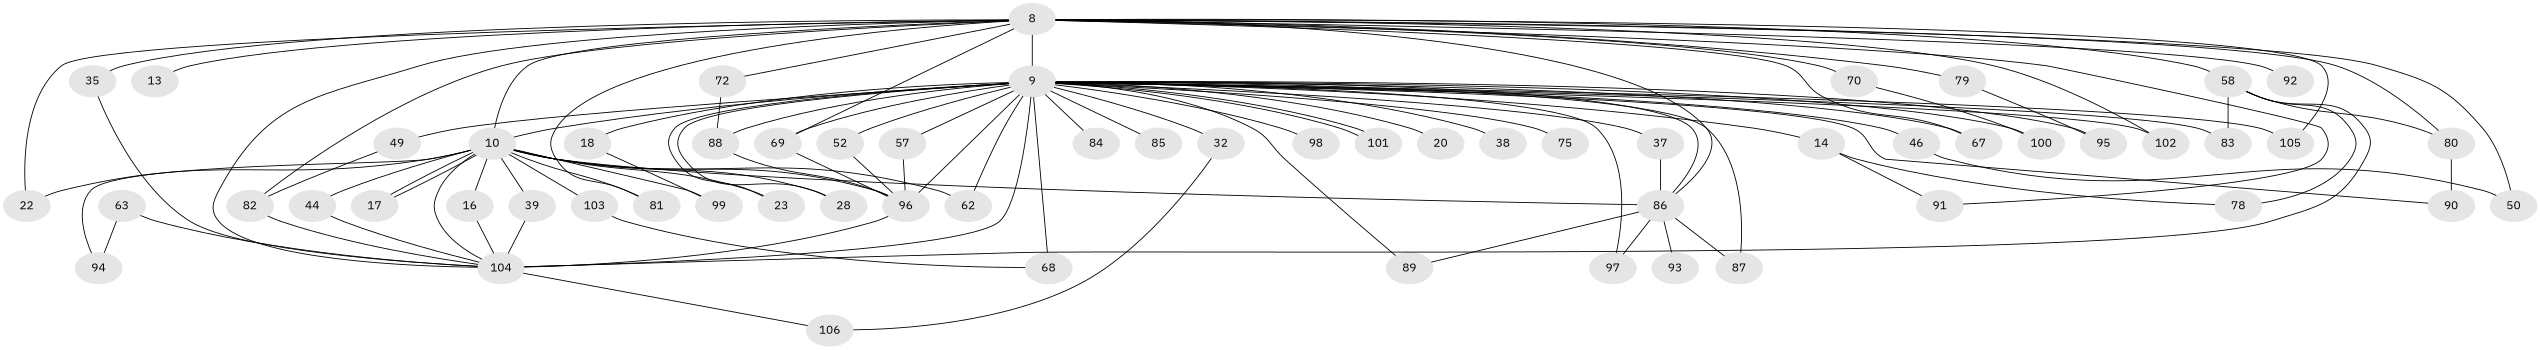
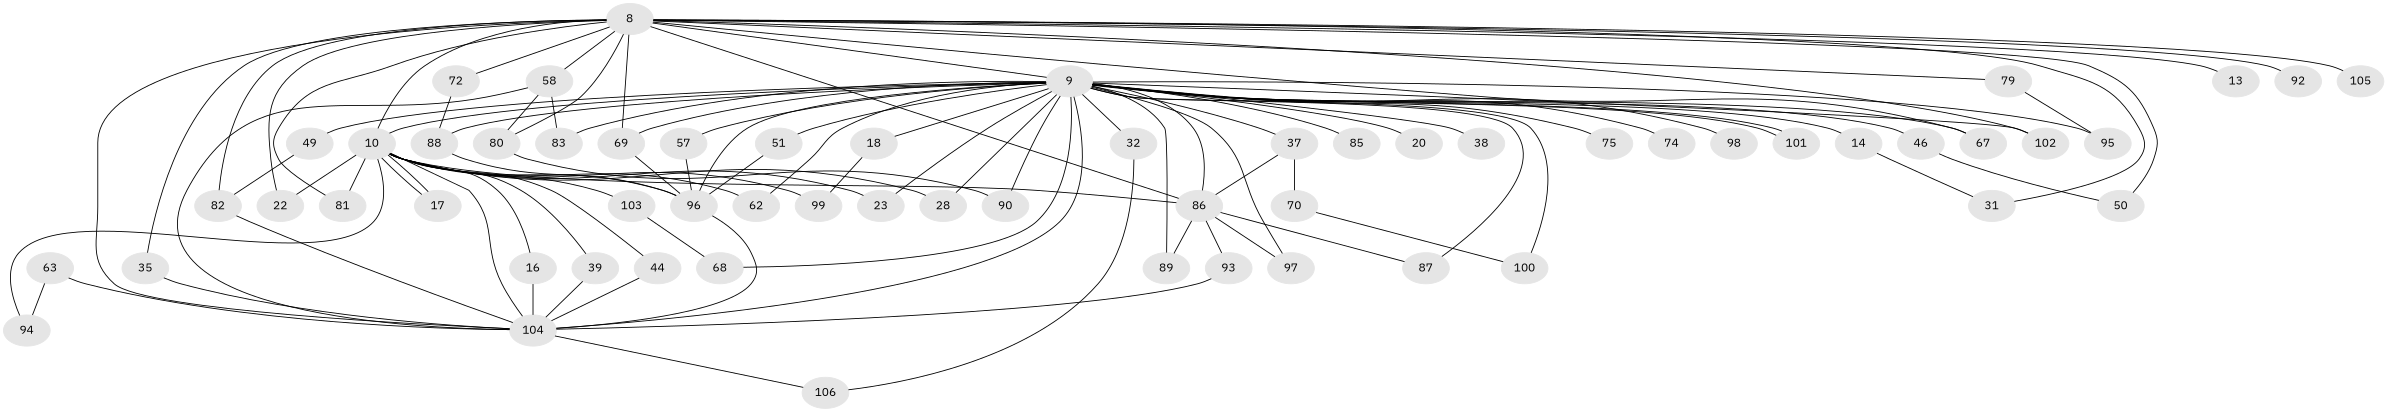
  graph {
    fontname="IBM Plex Sans"
    node [color=gray90 fontname="IBM Plex Sans" style=filled]
    edge [fontname="IBM Plex Sans"]
    8 [super="+5"]
    9 [super="+3+7"]
    10 [super="+4"]
    13
    22
    35
    50
    n8 [label=58 super="+40"]
    67
    69 [super="+64"]
    70 [super="+59"]
    72
    79
    80 [super="+30"]
    81
    82 [super="+34"]
    86 [super="+25+26+42+52+41"]
-   91
+   91 [label=31]
    92
    102
    104 [super="+56+65+73"]
    105 [super="+58"]
    85 [super="+55+60"]
    95 [super="+77+27"]
    14
    18
    20
    23
    28
    32
    37
    38
    46
    49
-   51 [super="+29" label=52]
+   51 [super="+29"]
    57
    n37 [label=62 super="+48"]
    68 [super="+62"]
    75
    83 [super="+43"]
-   84
+   84 [label=74]
    87
    88 [super="+11+15"]
    89
    90 [super="+71"]
    96 [super="+36+66+74+76"]
    97
    98
    100
    101
    16
    17
    39
    44
    94
    99
    103
-   78
    93
    106
    63
    8 -- 9 [weight=8]
    8 -- 10 [weight=4]
    8 -- 13
    8 -- 22
    8 -- 35
    8 -- 50
    8 -- n8 [weight=2]
    8 -- 67
    8 -- 69
-   8 -- 70 [weight=3]
+   37 -- 70 [weight=3]
    8 -- 72
    8 -- 79
    8 -- 80 [weight=3]
    8 -- 81
    8 -- 82 [weight=2]
    8 -- 86 [weight=3]
    8 -- 91
    8 -- 92 [weight=2]
    8 -- 102
    8 -- 104 [weight=5]
    8 -- 105
    9 -- 10 [weight=8]
    9 -- 67
    9 -- 69 [weight=3]
    9 -- 86
    9 -- 102
    9 -- 104 [weight=11]
-   9 -- 105 [weight=2]
    9 -- 85 [weight=2]
    9 -- 95 [weight=3]
    9 -- 14 [weight=2]
    9 -- 18 [weight=2]
    9 -- 20 [weight=2]
    9 -- 23
    9 -- 28
    9 -- 32 [weight=2]
    9 -- 37
    9 -- 38
    9 -- 46 [weight=2]
    9 -- 49
    9 -- 51 [weight=3]
    9 -- 57 [weight=2]
    9 -- n37 [weight=2]
    9 -- 68 [weight=2]
    9 -- 75 [weight=2]
    9 -- 83
    9 -- 84
    9 -- 87
    9 -- 88 [weight=3]
    9 -- 89
    9 -- 90 [weight=2]
    9 -- 96
    9 -- 97
    9 -- 98 [weight=2]
    9 -- 100
    9 -- 101
    9 -- 101
    10 -- 22
    10 -- 81
    10 -- 86 [weight=4]
    10 -- 104 [weight=4]
    10 -- 23
    10 -- 28
    10 -- n37
    10 -- 96
    10 -- 16
    10 -- 17
    10 -- 17
    10 -- 39
    10 -- 44
    10 -- 94
    10 -- 99
    10 -- 103 [weight=2]
    35 -- 104
    n8 -- 80
    n8 -- 104 [weight=2]
    n8 -- 83 [weight=2]
-   n8 -- 78
    69 -- 96
    70 -- 100
    72 -- 88
    79 -- 95
    80 -- 90
    82 -- 104 [weight=2]
    86 -- 87
    86 -- 89
    86 -- 97
    86 -- 93
    104 -- 106
    14 -- 91
-   14 -- 78
    18 -- 99
    32 -- 106
    37 -- 86
    46 -- 50
    49 -- 82
    51 -- 96
    57 -- 96
    88 -- 96
    96 -- 104
    16 -- 104
    39 -- 104
    44 -- 104
    103 -- 68
+   93 -- 104
    63 -- 104 [weight=2]
    63 -- 94
  }
